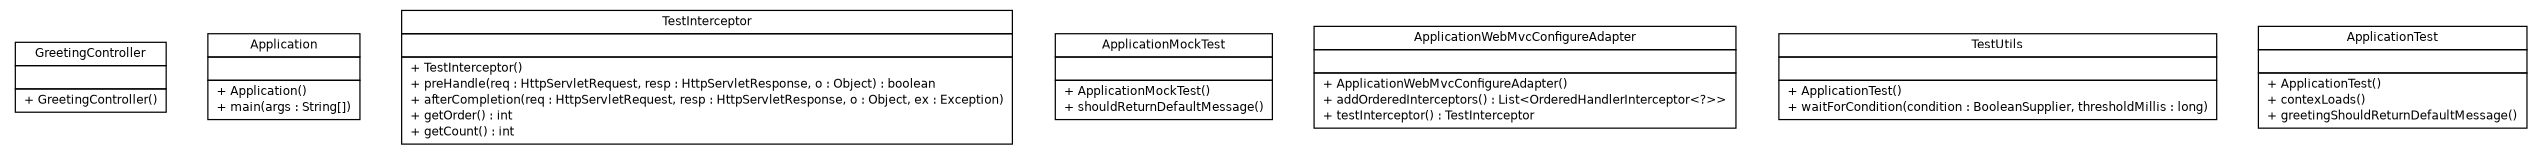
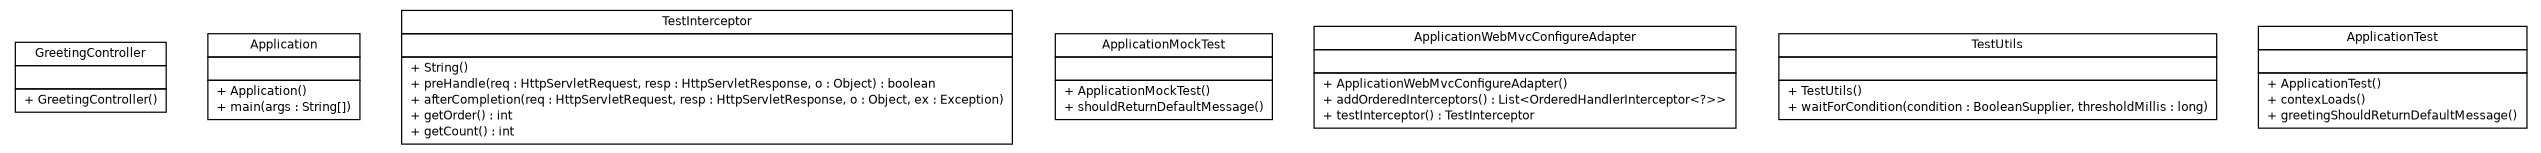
  digraph {
    nodesep=0.25
    ranksep=0.5
    node [fontcolor=black fontname=Helvetica fontsize=10.0 shape=plaintext]
    n1 [label=<<table title="test.top.infra.web.servlet.handler.GreetingController" border="0" cellborder="1" cellspacing="0" cellpadding="2" port="p" href="./GreetingController.html"> 		<tr><td><table border="0" cellspacing="0" cellpadding="1"> <tr><td align="center" balign="center"> GreetingController </td></tr> 		</table></td></tr> 		<tr><td><table border="0" cellspacing="0" cellpadding="1"> <tr><td align="left" balign="left">  </td></tr> 		</table></td></tr> 		<tr><td><table border="0" cellspacing="0" cellpadding="1"> <tr><td align="left" balign="left"> + GreetingController() </td></tr> 		</table></td></tr> 		</table>>]
    n2 [label=<<table title="test.top.infra.web.servlet.handler.Application" border="0" cellborder="1" cellspacing="0" cellpadding="2" port="p" href="./Application.html"> 		<tr><td><table border="0" cellspacing="0" cellpadding="1"> <tr><td align="center" balign="center"> Application </td></tr> 		</table></td></tr> 		<tr><td><table border="0" cellspacing="0" cellpadding="1"> <tr><td align="left" balign="left">  </td></tr> 		</table></td></tr> 		<tr><td><table border="0" cellspacing="0" cellpadding="1"> <tr><td align="left" balign="left"> + Application() </td></tr> <tr><td align="left" balign="left"> + main(args : String[]) </td></tr> 		</table></td></tr> 		</table>>]
-   n3 [label=<<table title="test.top.infra.web.servlet.handler.TestInterceptor" border="0" cellborder="1" cellspacing="0" cellpadding="2" port="p" href="./TestInterceptor.html"> 		<tr><td><table border="0" cellspacing="0" cellpadding="1"> <tr><td align="center" balign="center"> TestInterceptor </td></tr> 		</table></td></tr> 		<tr><td><table border="0" cellspacing="0" cellpadding="1"> <tr><td align="left" balign="left">  </td></tr> 		</table></td></tr> 		<tr><td><table border="0" cellspacing="0" cellpadding="1"> <tr><td align="left" balign="left"> + TestInterceptor() </td></tr> <tr><td align="left" balign="left"> + preHandle(req : HttpServletRequest, resp : HttpServletResponse, o : Object) : boolean </td></tr> <tr><td align="left" balign="left"> + afterCompletion(req : HttpServletRequest, resp : HttpServletResponse, o : Object, ex : Exception) </td></tr> <tr><td align="left" balign="left"> + getOrder() : int </td></tr> <tr><td align="left" balign="left"> + getCount() : int </td></tr> 		</table></td></tr> 		</table>>]
+   n3 [label=<<table title="test.top.infra.web.servlet.handler.TestInterceptor" border="0" cellborder="1" cellspacing="0" cellpadding="2" port="p" href="./TestInterceptor.html"> 		<tr><td><table border="0" cellspacing="0" cellpadding="1"> <tr><td align="center" balign="center"> TestInterceptor </td></tr> 		</table></td></tr> 		<tr><td><table border="0" cellspacing="0" cellpadding="1"> <tr><td align="left" balign="left">  </td></tr> 		</table></td></tr> 		<tr><td><table border="0" cellspacing="0" cellpadding="1"> <tr><td align="left" balign="left"> + String() </td></tr> <tr><td align="left" balign="left"> + preHandle(req : HttpServletRequest, resp : HttpServletResponse, o : Object) : boolean </td></tr> <tr><td align="left" balign="left"> + afterCompletion(req : HttpServletRequest, resp : HttpServletResponse, o : Object, ex : Exception) </td></tr> <tr><td align="left" balign="left"> + getOrder() : int </td></tr> <tr><td align="left" balign="left"> + getCount() : int </td></tr> 		</table></td></tr> 		</table>>]
    n4 [label=<<table title="test.top.infra.web.servlet.handler.ApplicationMockTest" border="0" cellborder="1" cellspacing="0" cellpadding="2" port="p" href="./ApplicationMockTest.html"> 		<tr><td><table border="0" cellspacing="0" cellpadding="1"> <tr><td align="center" balign="center"> ApplicationMockTest </td></tr> 		</table></td></tr> 		<tr><td><table border="0" cellspacing="0" cellpadding="1"> <tr><td align="left" balign="left">  </td></tr> 		</table></td></tr> 		<tr><td><table border="0" cellspacing="0" cellpadding="1"> <tr><td align="left" balign="left"> + ApplicationMockTest() </td></tr> <tr><td align="left" balign="left"> + shouldReturnDefaultMessage() </td></tr> 		</table></td></tr> 		</table>>]
    n5 [label=<<table title="test.top.infra.web.servlet.handler.ApplicationWebMvcConfigureAdapter" border="0" cellborder="1" cellspacing="0" cellpadding="2" port="p" href="./ApplicationWebMvcConfigureAdapter.html"> 		<tr><td><table border="0" cellspacing="0" cellpadding="1"> <tr><td align="center" balign="center"> ApplicationWebMvcConfigureAdapter </td></tr> 		</table></td></tr> 		<tr><td><table border="0" cellspacing="0" cellpadding="1"> <tr><td align="left" balign="left">  </td></tr> 		</table></td></tr> 		<tr><td><table border="0" cellspacing="0" cellpadding="1"> <tr><td align="left" balign="left"> + ApplicationWebMvcConfigureAdapter() </td></tr> <tr><td align="left" balign="left"> + addOrderedInterceptors() : List&lt;OrderedHandlerInterceptor&lt;?&gt;&gt; </td></tr> <tr><td align="left" balign="left"> + testInterceptor() : TestInterceptor </td></tr> 		</table></td></tr> 		</table>>]
-   n6 [label=<<table title="test.top.infra.web.servlet.handler.TestUtils" border="0" cellborder="1" cellspacing="0" cellpadding="2" port="p" href="./TestUtils.html"> 		<tr><td><table border="0" cellspacing="0" cellpadding="1"> <tr><td align="center" balign="center"> TestUtils </td></tr> 		</table></td></tr> 		<tr><td><table border="0" cellspacing="0" cellpadding="1"> <tr><td align="left" balign="left">  </td></tr> 		</table></td></tr> 		<tr><td><table border="0" cellspacing="0" cellpadding="1"> <tr><td align="left" balign="left"> + ApplicationTest() </td></tr> <tr><td align="left" balign="left"> + waitForCondition(condition : BooleanSupplier, thresholdMillis : long) </td></tr> 		</table></td></tr> 		</table>>]
+   n6 [label=<<table title="test.top.infra.web.servlet.handler.TestUtils" border="0" cellborder="1" cellspacing="0" cellpadding="2" port="p" href="./TestUtils.html"> 		<tr><td><table border="0" cellspacing="0" cellpadding="1"> <tr><td align="center" balign="center"> TestUtils </td></tr> 		</table></td></tr> 		<tr><td><table border="0" cellspacing="0" cellpadding="1"> <tr><td align="left" balign="left">  </td></tr> 		</table></td></tr> 		<tr><td><table border="0" cellspacing="0" cellpadding="1"> <tr><td align="left" balign="left"> + TestUtils() </td></tr> <tr><td align="left" balign="left"> + waitForCondition(condition : BooleanSupplier, thresholdMillis : long) </td></tr> 		</table></td></tr> 		</table>>]
    n7 [label=<<table title="test.top.infra.web.servlet.handler.ApplicationTest" border="0" cellborder="1" cellspacing="0" cellpadding="2" port="p" href="./ApplicationTest.html"> 		<tr><td><table border="0" cellspacing="0" cellpadding="1"> <tr><td align="center" balign="center"> ApplicationTest </td></tr> 		</table></td></tr> 		<tr><td><table border="0" cellspacing="0" cellpadding="1"> <tr><td align="left" balign="left">  </td></tr> 		</table></td></tr> 		<tr><td><table border="0" cellspacing="0" cellpadding="1"> <tr><td align="left" balign="left"> + ApplicationTest() </td></tr> <tr><td align="left" balign="left"> + contexLoads() </td></tr> <tr><td align="left" balign="left"> + greetingShouldReturnDefaultMessage() </td></tr> 		</table></td></tr> 		</table>>]
  }
